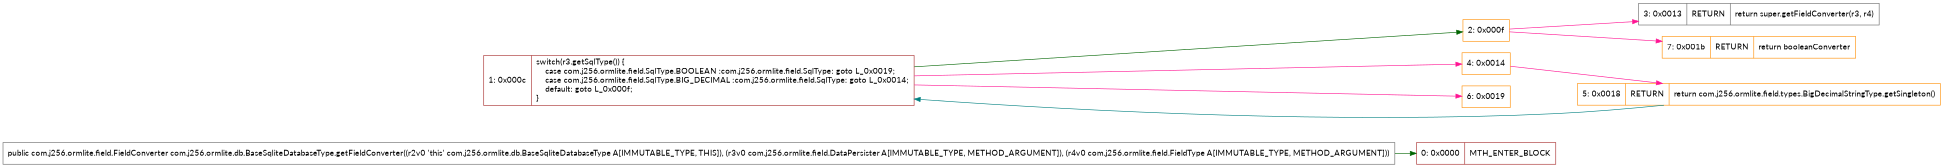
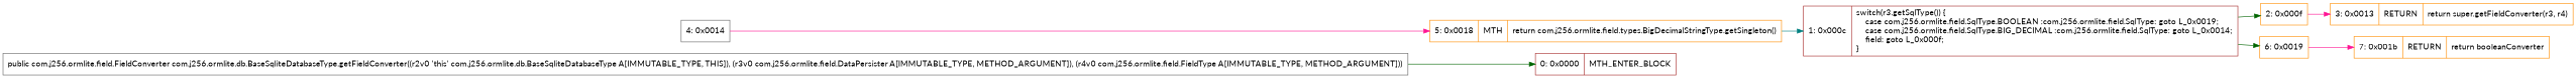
  digraph {
    fontname=Lato
    rankdir=LR
    node [color=darkorange fontname=Lato shape=record]
    edge [color=deeppink fontname=Lato]
    n1 [color=brown label="{0\:\ 0x0000|MTH_ENTER_BLOCK\l}"]
-   n2 [color=brown label="{1\:\ 0x000c|switch(r3.getSqlType()) \{\l    case com.j256.ormlite.field.SqlType.BOOLEAN :com.j256.ormlite.field.SqlType: goto L_0x0019;\l    case com.j256.ormlite.field.SqlType.BIG_DECIMAL :com.j256.ormlite.field.SqlType: goto L_0x0014;\l    default: goto L_0x000f;\l\}\l}"]
+   n2 [color=brown label="{1\:\ 0x000c|switch(r3.getSqlType()) \{\l    case com.j256.ormlite.field.SqlType.BOOLEAN :com.j256.ormlite.field.SqlType: goto L_0x0019;\l    case com.j256.ormlite.field.SqlType.BIG_DECIMAL :com.j256.ormlite.field.SqlType: goto L_0x0014;\l    field: goto L_0x000f;\l\}\l}"]
    n3 [label="{2\:\ 0x000f}"]
-   n4 [label="{4\:\ 0x0014}"]
+   n4 [color=gray40 label="{4\:\ 0x0014}"]
    n5 [label="{6\:\ 0x0019}"]
-   n6 [color=gray40 label="{3\:\ 0x0013|RETURN\l|return super.getFieldConverter(r3, r4)\l}"]
-   n7 [label="{5\:\ 0x0018|RETURN\l|return com.j256.ormlite.field.types.BigDecimalStringType.getSingleton()\l}"]
+   n6 [label="{3\:\ 0x0013|RETURN\l|return super.getFieldConverter(r3, r4)\l}"]
+   n7 [label="{5\:\ 0x0018|MTH\l|return com.j256.ormlite.field.types.BigDecimalStringType.getSingleton()\l}"]
    n8 [label="{7\:\ 0x001b|RETURN\l|return booleanConverter\l}"]
    n9 [color=gray40 label="{public com.j256.ormlite.field.FieldConverter com.j256.ormlite.db.BaseSqliteDatabaseType.getFieldConverter((r2v0 'this' com.j256.ormlite.db.BaseSqliteDatabaseType A[IMMUTABLE_TYPE, THIS]), (r3v0 com.j256.ormlite.field.DataPersister A[IMMUTABLE_TYPE, METHOD_ARGUMENT]), (r4v0 com.j256.ormlite.field.FieldType A[IMMUTABLE_TYPE, METHOD_ARGUMENT])) }"]
    n2 -> n3 [color=darkgreen]
-   n2 -> n4
-   n2 -> n5
+   n2 -> n5 [color=darkgreen]
    n3 -> n6
    n4 -> n7
-   n3 -> n8
+   n5 -> n8
    n7 -> n2 [color=teal]
    n9 -> n1 [color=darkgreen]
  }
